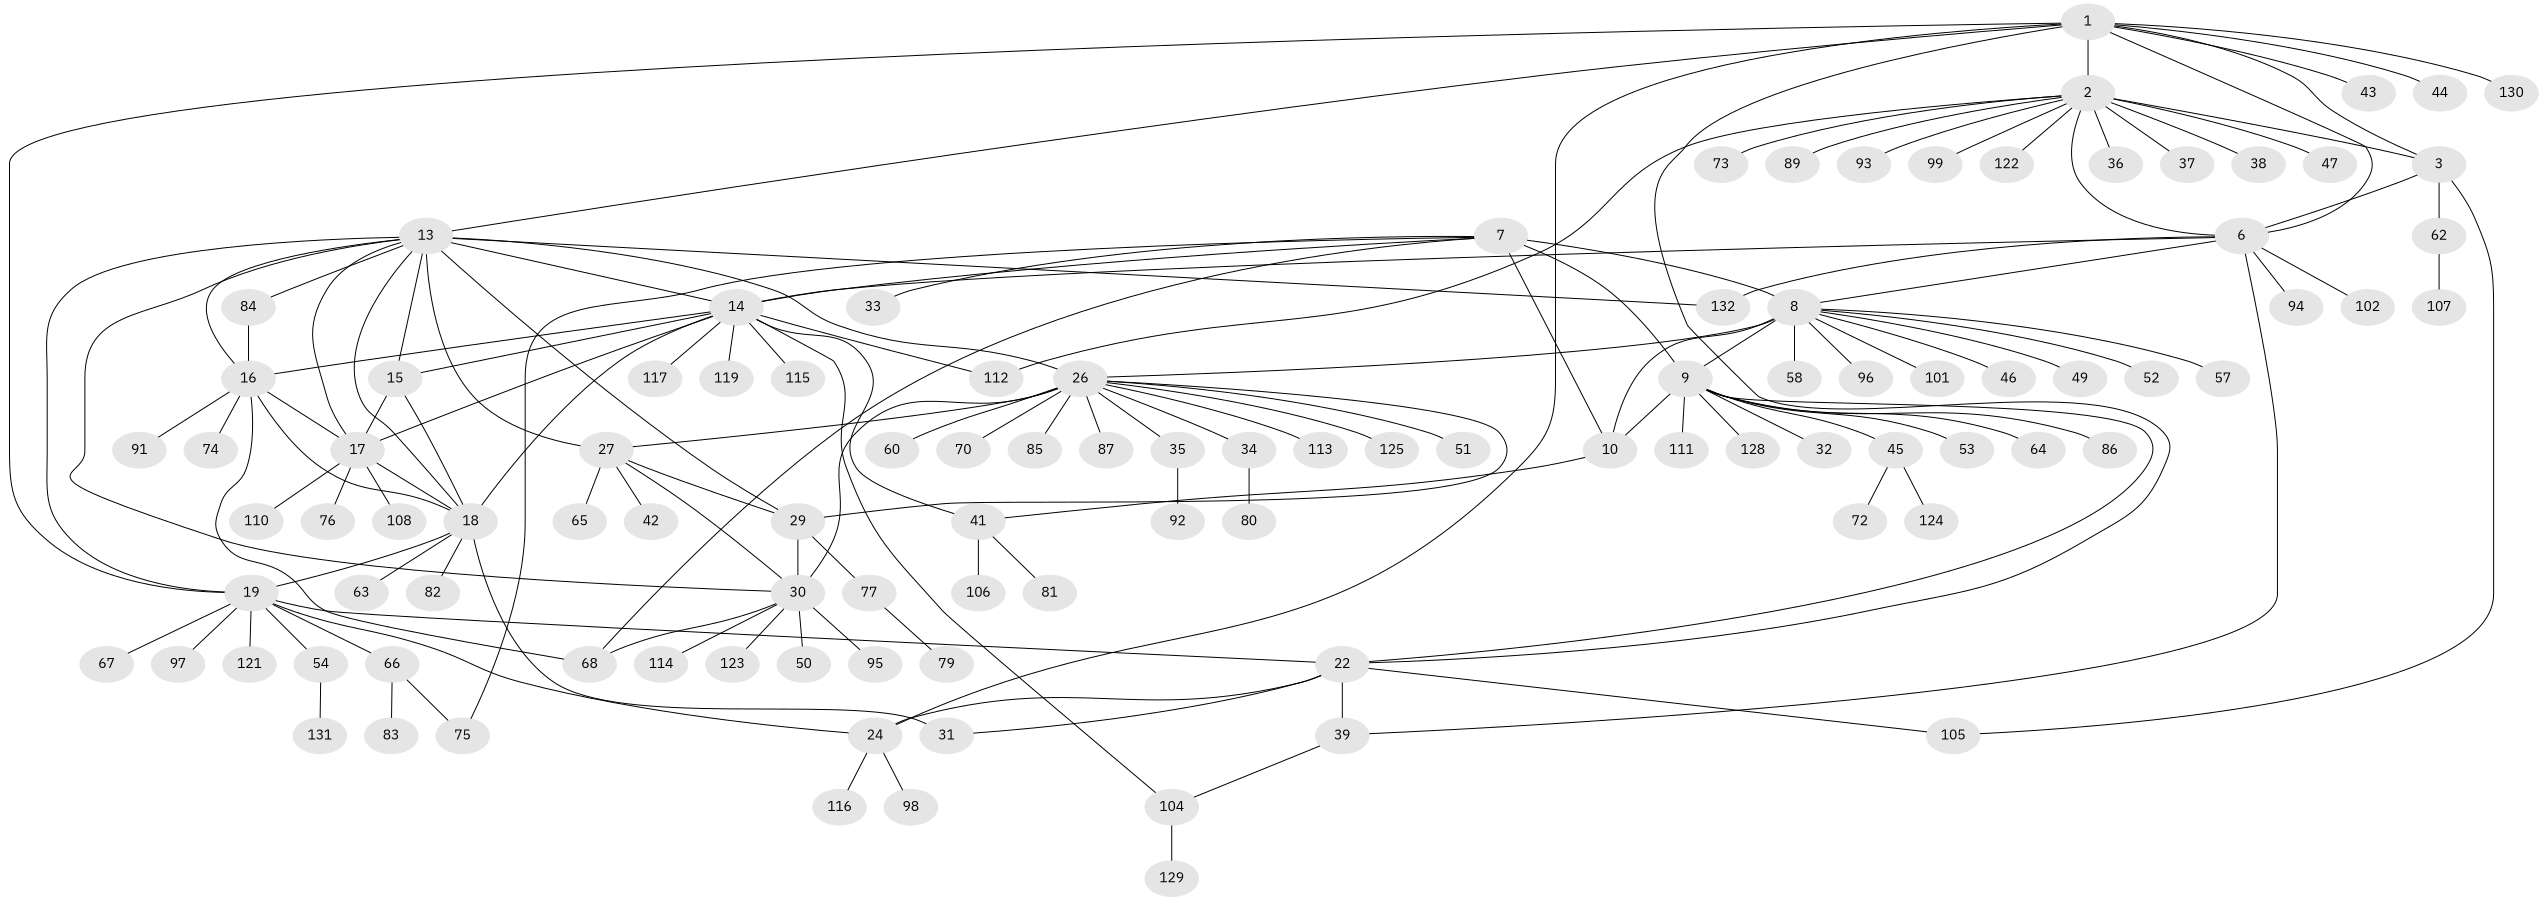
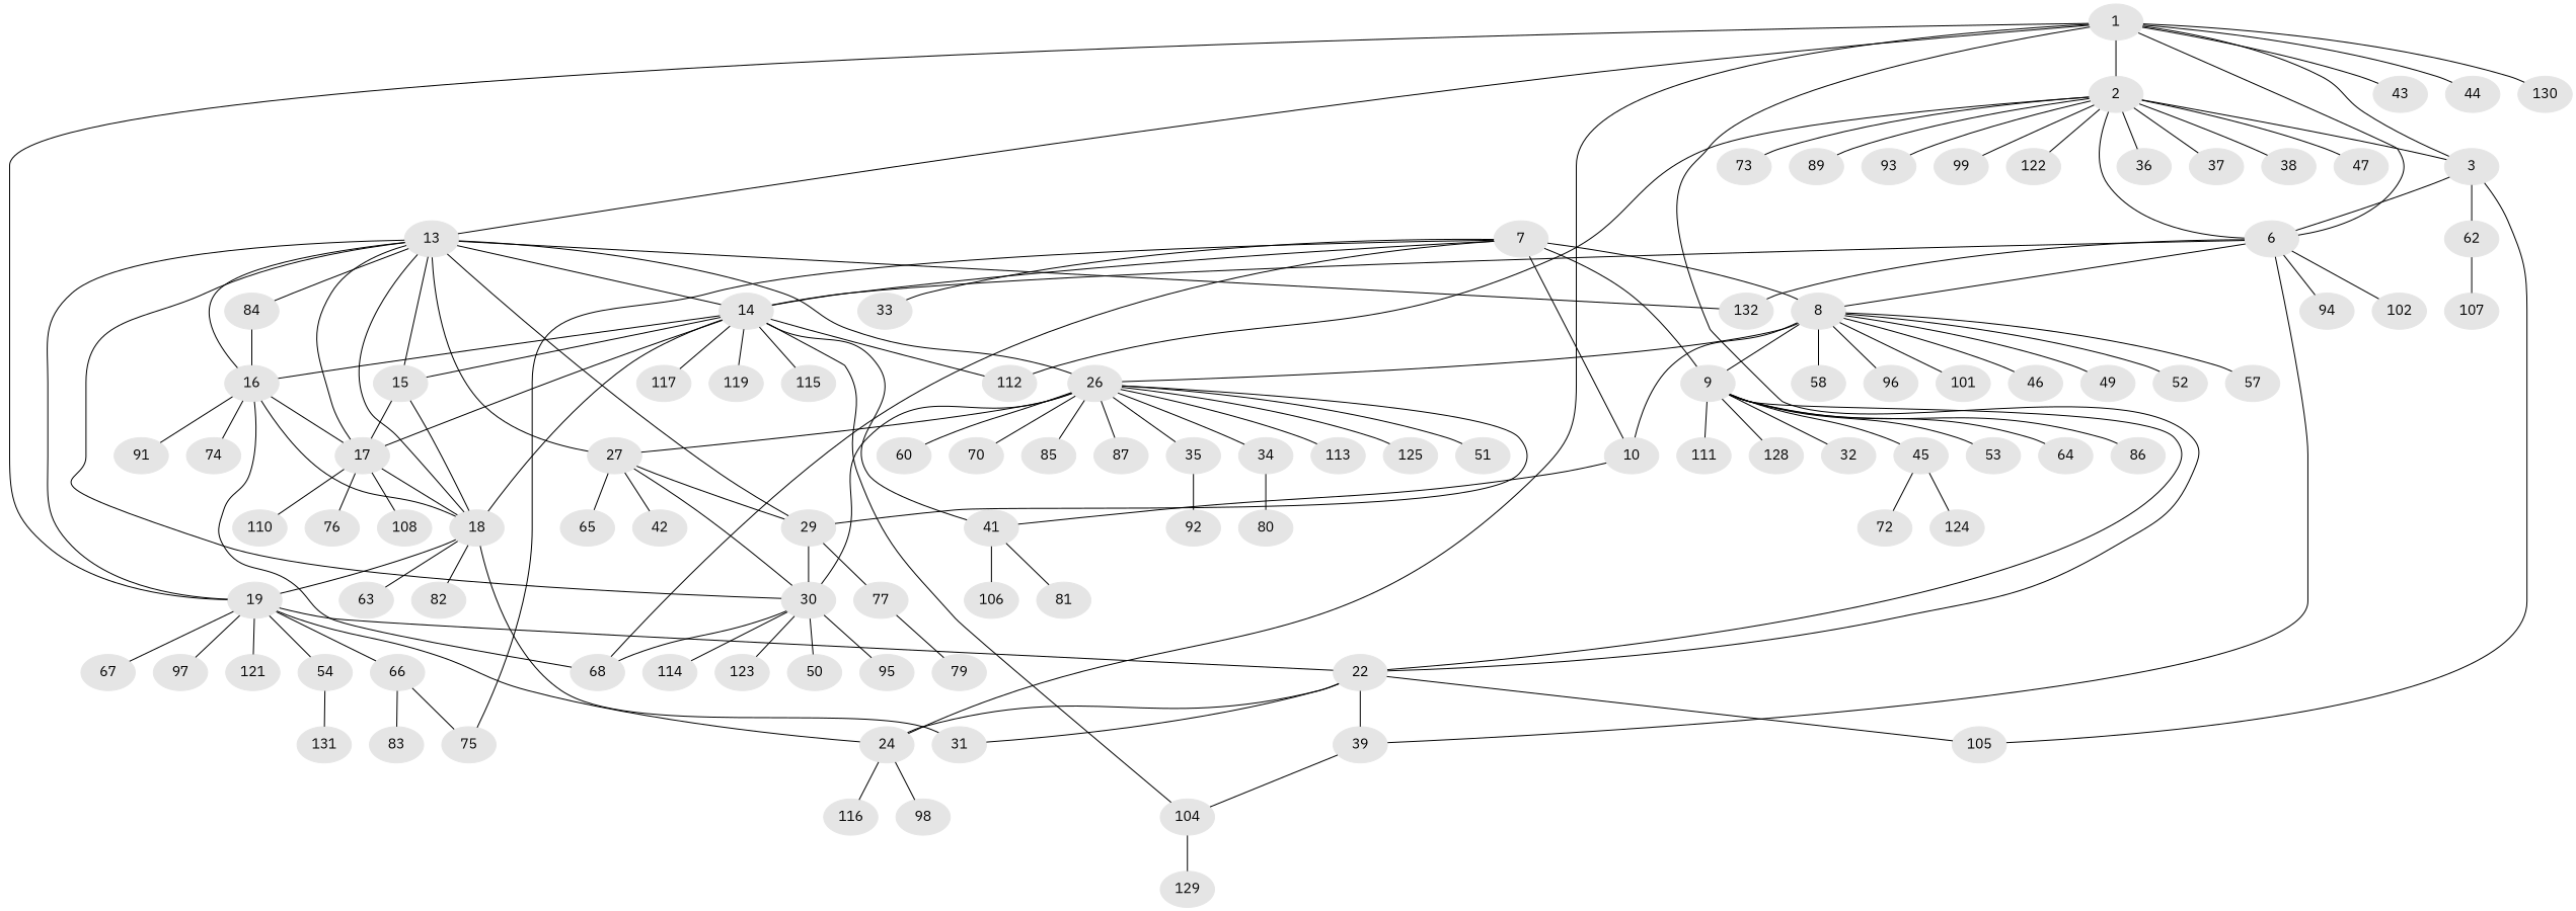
  graph {
    fontname="IBM Plex Sans"
    node [color=gray90 fontname="IBM Plex Sans" style=filled]
    edge [fontname="IBM Plex Sans"]
    1 [super="+21"]
    2 [super="+5"]
    3 [super="+4"]
    6 [super="+109"]
    13 [super="+25"]
    19 [super="+20"]
    22 [super="+23"]
    24 [super="+78"]
    43
    44
    130
    36
    37
    38
    47
    73
    89
    93
    99
    112
    122
    62
    105
    8 [super="+12"]
    14 [super="+100"]
    39 [super="+40"]
    94
    102
    132
    26 [super="+28"]
    15 [super="+61"]
    16 [super="+120"]
    17 [super="+59"]
    18 [super="+69"]
    27
    29 [super="+90"]
    30 [super="+71"]
    84
    54
    66
    67
    97
    121
    31
    98
    116
    107
    9 [super="+11"]
    10 [super="+55"]
    46
    49
    52
    57
    58
    96 [super="+118"]
    101
    41 [super="+56"]
    104 [super="+127"]
    115
    117
    119
    7
    33
    68 [super="+88"]
    75
    32 [super="+103"]
    45
    53
    64
    86
    111
    128
    34
    35
    51
    60
    70
    85
    87
    113
    125
    72
    124
    81
    106
    74
    91
    76
    108
    110
    63
    82
    42
    65
    77 [super="+126"]
    50
    95
    114
    123
    129
    131
    83
    80
    92
    79
    1 -- 2 [weight=2]
    1 -- 3 [weight=2]
    1 -- 6
    1 -- 13
    1 -- 19 [weight=2]
    1 -- 22 [weight=2]
    1 -- 24
    1 -- 43
    1 -- 44
    1 -- 130
    2 -- 3 [weight=4]
    2 -- 6 [weight=2]
    2 -- 36
    2 -- 37
    2 -- 38
    2 -- 47
    2 -- 73
    2 -- 89
    2 -- 93
    2 -- 99
    2 -- 112
    2 -- 122
    3 -- 6 [weight=2]
    3 -- 62
    3 -- 105
    6 -- 8
    6 -- 14
    6 -- 39
    6 -- 94
    6 -- 102
    6 -- 132
    13 -- 19
    13 -- 14
    13 -- 132
    13 -- 26 [weight=2]
    13 -- 15
    13 -- 16
    13 -- 17
    13 -- 18
    13 -- 27
    13 -- 29
    13 -- 30
    13 -- 84
    19 -- 22 [weight=4]
    19 -- 24 [weight=2]
    19 -- 54
    19 -- 66
    19 -- 67
    19 -- 97
    19 -- 121
    22 -- 24 [weight=2]
    22 -- 105
    22 -- 39
    22 -- 31
    24 -- 98
    24 -- 116
    62 -- 107
    8 -- 26
    8 -- 9 [weight=4]
    8 -- 10 [weight=2]
    8 -- 46
    8 -- 49
    8 -- 52
    8 -- 57
    8 -- 58
    8 -- 96
    8 -- 101
    14 -- 112
    14 -- 15
    14 -- 16
    14 -- 17
    14 -- 18
    14 -- 41 [weight=2]
    14 -- 104
    14 -- 115
    14 -- 117
    14 -- 119
    39 -- 104
    26 -- 27 [weight=2]
    26 -- 29 [weight=2]
    26 -- 30 [weight=2]
    26 -- 34
    26 -- 35
    26 -- 51
    26 -- 60
    26 -- 70
    26 -- 85
    26 -- 87
    26 -- 113
    26 -- 125
    15 -- 17
    15 -- 18
    16 -- 17
    16 -- 18
    16 -- 68
    16 -- 74
    16 -- 91
    17 -- 18
    17 -- 76
    17 -- 108
    17 -- 110
    18 -- 19
    18 -- 31
    18 -- 63
    18 -- 82
    27 -- 29
    27 -- 30
    27 -- 42
    27 -- 65
    29 -- 30
    29 -- 77
    30 -- 68
    30 -- 50
    30 -- 95
    30 -- 114
    30 -- 123
    84 -- 16
    54 -- 131
    66 -- 75
    66 -- 83
    9 -- 22
-   9 -- 10 [weight=2]
    9 -- 32
    9 -- 45
    9 -- 53
    9 -- 64
    9 -- 86
    9 -- 111
    9 -- 128
    10 -- 41
    41 -- 81
    41 -- 106
    104 -- 129
    7 -- 8 [weight=2]
    7 -- 14
    7 -- 9 [weight=2]
    7 -- 10
    7 -- 33
    7 -- 68
    7 -- 75
    45 -- 72
    45 -- 124
    34 -- 80
    35 -- 92
    77 -- 79
  }
